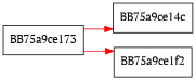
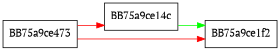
  digraph {
    fontname="PT Serif"
    rankdir=LR
    splines=ortho
    node [fontname="PT Serif" shape=box]
    edge [color=red fontname="PT Serif"]
    BB75a9ce14c
    BB75a9ce1f2
-   BB75a9ce173
+   BB75a9ce173 [label=BB75a9ce473]
+   BB75a9ce14c -> BB75a9ce1f2 [color=green]
    BB75a9ce173 -> BB75a9ce14c
    BB75a9ce173 -> BB75a9ce1f2
  }
